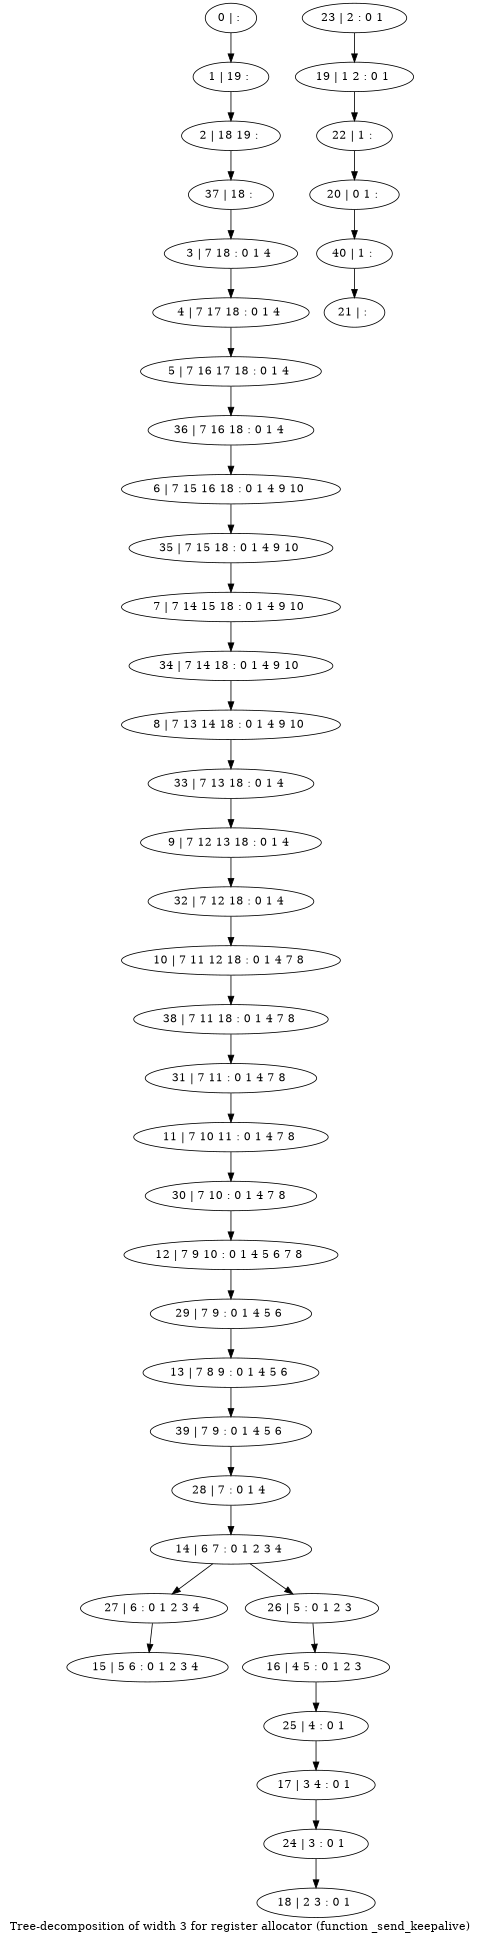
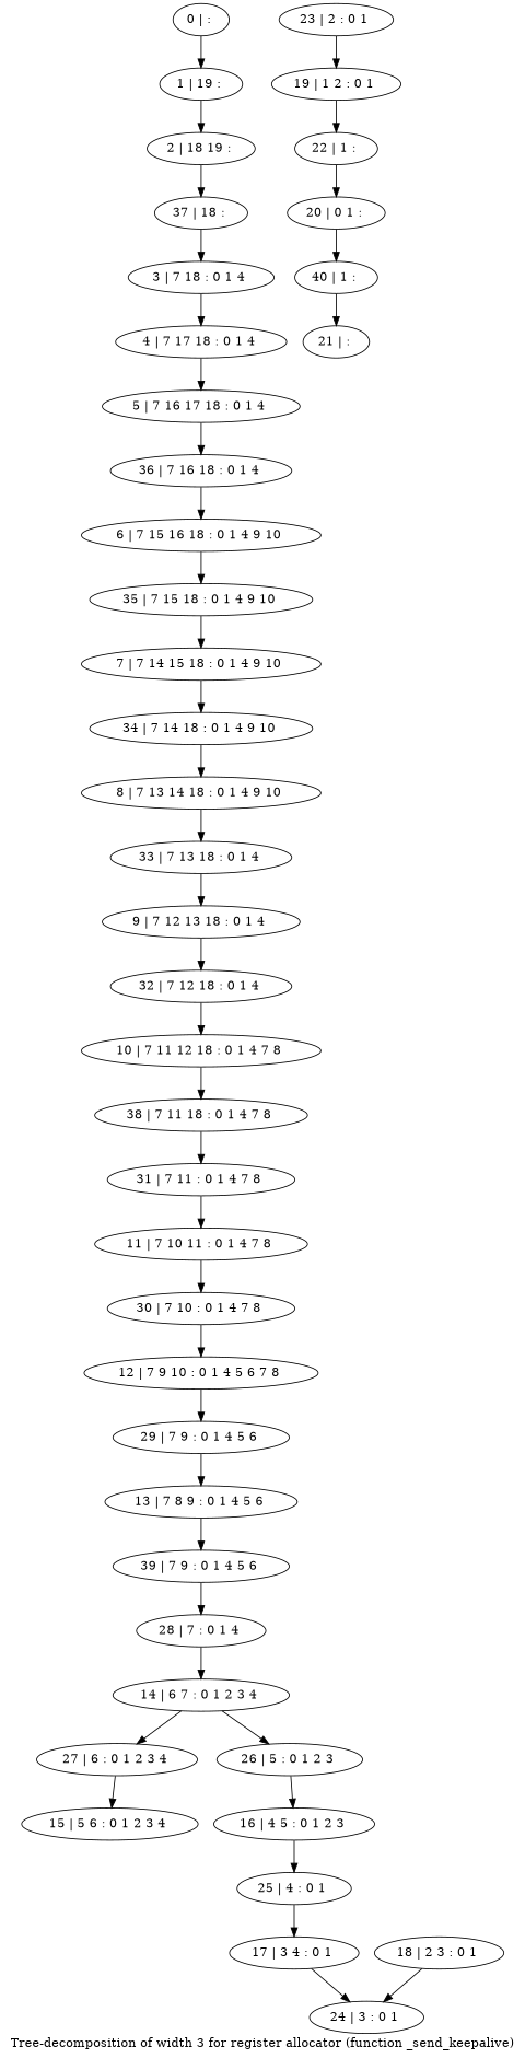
  digraph {
    label="Tree-decomposition of width 3 for register allocator (function _send_keepalive)"
    n1 [label="0 | : "]
    n2 [label="1 | 19 : "]
    n3 [label="2 | 18 19 : "]
    n4 [label="37 | 18 : "]
    n5 [label="3 | 7 18 : 0 1 4 "]
    n6 [label="4 | 7 17 18 : 0 1 4 "]
    n7 [label="5 | 7 16 17 18 : 0 1 4 "]
    n8 [label="36 | 7 16 18 : 0 1 4 "]
    n9 [label="6 | 7 15 16 18 : 0 1 4 9 10 "]
    n10 [label="35 | 7 15 18 : 0 1 4 9 10 "]
    n11 [label="7 | 7 14 15 18 : 0 1 4 9 10 "]
    n12 [label="34 | 7 14 18 : 0 1 4 9 10 "]
    n13 [label="8 | 7 13 14 18 : 0 1 4 9 10 "]
    n14 [label="33 | 7 13 18 : 0 1 4 "]
    n15 [label="9 | 7 12 13 18 : 0 1 4 "]
    n16 [label="32 | 7 12 18 : 0 1 4 "]
    n17 [label="10 | 7 11 12 18 : 0 1 4 7 8 "]
    n18 [label="38 | 7 11 18 : 0 1 4 7 8 "]
    n19 [label="31 | 7 11 : 0 1 4 7 8 "]
    n20 [label="11 | 7 10 11 : 0 1 4 7 8 "]
    n21 [label="30 | 7 10 : 0 1 4 7 8 "]
    n22 [label="12 | 7 9 10 : 0 1 4 5 6 7 8 "]
    n23 [label="29 | 7 9 : 0 1 4 5 6 "]
    n24 [label="13 | 7 8 9 : 0 1 4 5 6 "]
    n25 [label="39 | 7 9 : 0 1 4 5 6 "]
    n26 [label="28 | 7 : 0 1 4 "]
    n27 [label="14 | 6 7 : 0 1 2 3 4 "]
    n28 [label="27 | 6 : 0 1 2 3 4 "]
    n29 [label="26 | 5 : 0 1 2 3 "]
    n30 [label="15 | 5 6 : 0 1 2 3 4 "]
    n31 [label="16 | 4 5 : 0 1 2 3 "]
    n32 [label="25 | 4 : 0 1 "]
    n33 [label="17 | 3 4 : 0 1 "]
    n34 [label="24 | 3 : 0 1 "]
    n35 [label="18 | 2 3 : 0 1 "]
    n36 [label="23 | 2 : 0 1 "]
    n37 [label="19 | 1 2 : 0 1 "]
    n38 [label="22 | 1 : "]
    n39 [label="20 | 0 1 : "]
    n40 [label="40 | 1 : "]
    n41 [label="21 | : "]
    n1 -> n2
    n2 -> n3
    n3 -> n4
    n4 -> n5
    n5 -> n6
    n6 -> n7
    n7 -> n8
    n8 -> n9
    n9 -> n10
    n10 -> n11
    n11 -> n12
    n12 -> n13
    n13 -> n14
    n14 -> n15
    n15 -> n16
    n16 -> n17
    n17 -> n18
    n18 -> n19
    n19 -> n20
    n20 -> n21
    n21 -> n22
    n22 -> n23
    n23 -> n24
    n24 -> n25
    n25 -> n26
    n26 -> n27
    n27 -> n28
    n27 -> n29
    n28 -> n30
    n29 -> n31
    n31 -> n32
    n32 -> n33
    n33 -> n34
-   n34 -> n35
+   n35 -> n34
    n36 -> n37
    n37 -> n38
    n38 -> n39
    n39 -> n40
    n40 -> n41
  }
